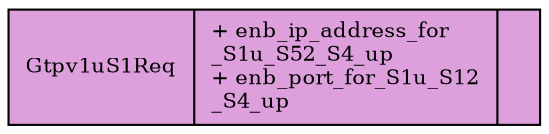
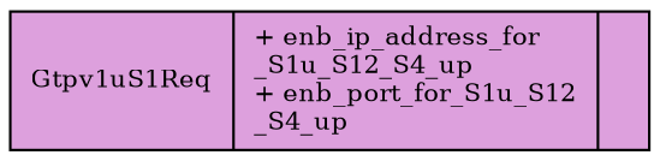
  digraph {
    rankdir=LR
    fontname="DejaVu Serif"
-   n1 [color=black fillcolor=plum fontcolor=black fontname="DejaVu Serif" fontsize=10 height=0.2 label="{Gtpv1uS1Req\n|+ enb_ip_address_for\l_S1u_S52_S4_up\l+ enb_port_for_S1u_S12\l_S4_up\l|}" shape=record style=filled width=0.4]
+   n1 [color=black fillcolor=plum fontcolor=black fontname="DejaVu Serif" fontsize=10 height=0.2 label="{Gtpv1uS1Req\n|+ enb_ip_address_for\l_S1u_S12_S4_up\l+ enb_port_for_S1u_S12\l_S4_up\l|}" shape=record style=filled width=0.4]
  }
